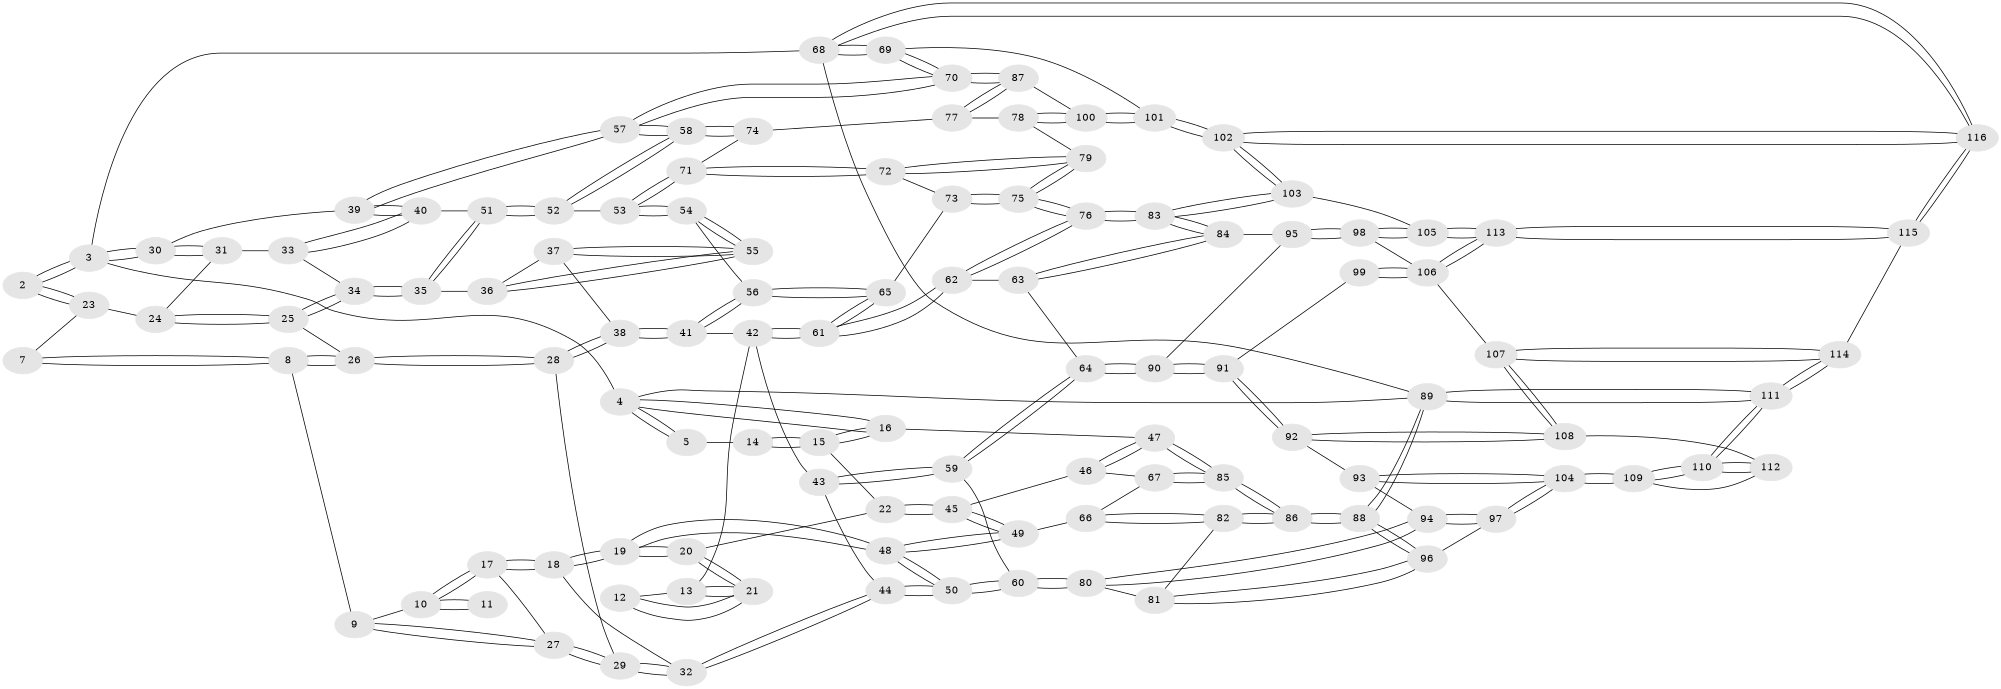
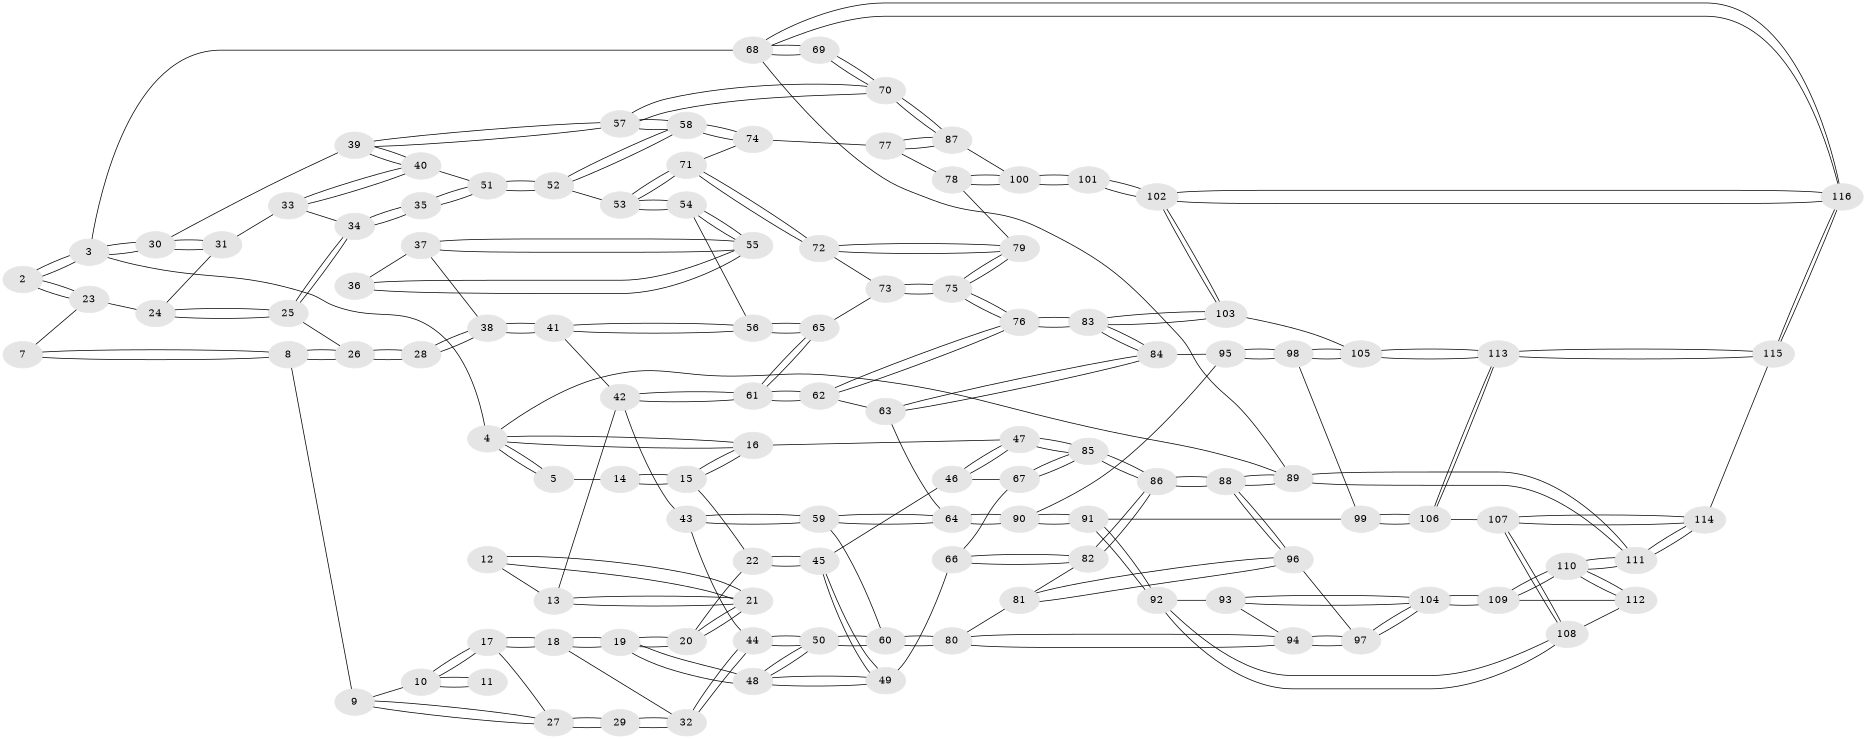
  graph {
    rankdir=LR
    node [color=gray90 style=filled]
    2
    3
    23
    7
    8
    4
    30
    68
    24
    5
    16
    89
    31
    39
    69
    116
    14
    47
    111
    15
    9
    26
    10
    27
    28
    11
    17
    29
    18
    12
    13
    21
    42
    22
    45
    85
    19
    32
    20
    48
    44
    50
    49
    46
    25
    34
    33
    35
    38
    41
    40
    57
    51
    36
    37
    55
    52
    56
    58
    70
    43
    61
    65
    59
    62
    60
    64
    67
    66
    86
    82
    80
    53
    54
    71
    74
    72
    73
    87
    77
    90
    81
    94
    63
    76
    84
    83
    95
    91
    75
    101
    102
    100
    79
    78
    103
    96
    97
    88
    105
    98
    114
    92
    99
    93
    108
    106
    104
    112
    109
    113
    107
    110
    115
    2 -- 3
    2 -- 3
    2 -- 23
    2 -- 23
    3 -- 4
    3 -- 30
    3 -- 30
    3 -- 68
    23 -- 24
    7 -- 23
    7 -- 8
    7 -- 8
    8 -- 9
    8 -- 26
    8 -- 26
    4 -- 5
    4 -- 5
    4 -- 16
    4 -- 16
    4 -- 89
    30 -- 31
    30 -- 31
    30 -- 39
    68 -- 89
    68 -- 69
    68 -- 69
    68 -- 116
    68 -- 116
    24 -- 31
    24 -- 25
    24 -- 25
    5 -- 14
    16 -- 47
    89 -- 111
    89 -- 111
    31 -- 33
    39 -- 40
    39 -- 40
    39 -- 57
    39 -- 57
    69 -- 70
    69 -- 70
-   69 -- 101
    14 -- 15
    14 -- 15
    47 -- 85
    47 -- 85
    111 -- 114
    111 -- 114
    15 -- 16
    15 -- 16
    15 -- 22
    9 -- 10
    9 -- 27
    9 -- 27
    26 -- 28
    26 -- 28
    10 -- 11
    10 -- 11
    10 -- 17
    10 -- 17
    27 -- 29
    27 -- 29
-   28 -- 29
    28 -- 38
    28 -- 38
    17 -- 27
    17 -- 18
    17 -- 18
    29 -- 32
    29 -- 32
    18 -- 19
    18 -- 19
    18 -- 32
    12 -- 13
    12 -- 21
    12 -- 21
    13 -- 21
    13 -- 21
    13 -- 42
    42 -- 43
    42 -- 61
    42 -- 61
    22 -- 45
    22 -- 45
    45 -- 49
    45 -- 49
    45 -- 46
    85 -- 86
    85 -- 86
    19 -- 20
    19 -- 20
    19 -- 48
    19 -- 48
    32 -- 44
    32 -- 44
    20 -- 21
    20 -- 21
    20 -- 22
    48 -- 50
    48 -- 50
    48 -- 49
    48 -- 49
    44 -- 50
    44 -- 50
    50 -- 60
    50 -- 60
    49 -- 66
    46 -- 47
    46 -- 47
    46 -- 67
    25 -- 26
    25 -- 34
    25 -- 34
    34 -- 35
    34 -- 35
    33 -- 34
    33 -- 40
    33 -- 40
    35 -- 51
    35 -- 51
-   35 -- 36
    38 -- 41
    38 -- 41
    41 -- 42
    41 -- 56
    41 -- 56
    40 -- 51
    57 -- 58
    57 -- 58
    57 -- 70
    57 -- 70
    51 -- 52
    51 -- 52
    36 -- 37
    36 -- 55
    36 -- 55
    37 -- 38
    37 -- 55
    37 -- 55
    52 -- 58
    52 -- 58
    52 -- 53
    56 -- 65
    56 -- 65
    58 -- 74
    58 -- 74
    70 -- 87
    70 -- 87
    43 -- 44
    43 -- 59
    43 -- 59
    61 -- 65
    61 -- 65
    61 -- 62
    61 -- 62
    65 -- 73
    59 -- 60
    59 -- 64
    59 -- 64
    62 -- 63
    62 -- 76
    62 -- 76
    60 -- 80
    60 -- 80
    64 -- 90
    64 -- 90
    67 -- 85
    67 -- 85
    66 -- 67
    66 -- 82
    66 -- 82
    86 -- 88
    86 -- 88
    82 -- 86
    82 -- 86
    80 -- 81
    80 -- 94
    80 -- 94
    53 -- 54
    53 -- 54
    53 -- 71
    53 -- 71
    54 -- 55
    54 -- 55
    54 -- 56
    71 -- 74
    71 -- 72
    71 -- 72
    74 -- 77
    72 -- 73
    72 -- 79
    72 -- 79
    73 -- 75
    73 -- 75
    87 -- 100
    77 -- 87
    77 -- 87
    77 -- 78
    90 -- 95
    90 -- 91
    90 -- 91
    81 -- 82
    81 -- 96
    81 -- 96
    94 -- 97
    94 -- 97
    63 -- 64
    63 -- 84
    63 -- 84
    76 -- 83
    76 -- 83
    84 -- 95
    83 -- 84
    83 -- 84
    83 -- 103
    83 -- 103
    95 -- 98
    95 -- 98
    91 -- 92
    91 -- 92
    91 -- 99
    75 -- 76
    75 -- 76
    75 -- 79
    75 -- 79
    101 -- 102
    101 -- 102
    102 -- 116
    102 -- 116
    102 -- 103
    102 -- 103
    100 -- 101
    100 -- 101
    78 -- 100
    78 -- 100
    78 -- 79
    103 -- 105
    96 -- 97
    97 -- 104
    97 -- 104
    88 -- 89
    88 -- 89
    88 -- 96
    88 -- 96
    105 -- 113
    105 -- 113
    98 -- 105
    98 -- 105
-   98 -- 106
+   98 -- 99
    114 -- 115
    92 -- 93
    92 -- 108
    92 -- 108
    99 -- 106
    99 -- 106
    93 -- 94
    93 -- 104
    93 -- 104
    108 -- 112
    106 -- 113
    106 -- 113
    106 -- 107
    104 -- 109
    104 -- 109
    109 -- 112
    109 -- 110
    109 -- 110
    113 -- 115
    113 -- 115
    107 -- 114
    107 -- 114
    107 -- 108
    107 -- 108
    110 -- 111
    110 -- 111
    110 -- 112
    110 -- 112
    115 -- 116
    115 -- 116
  }
